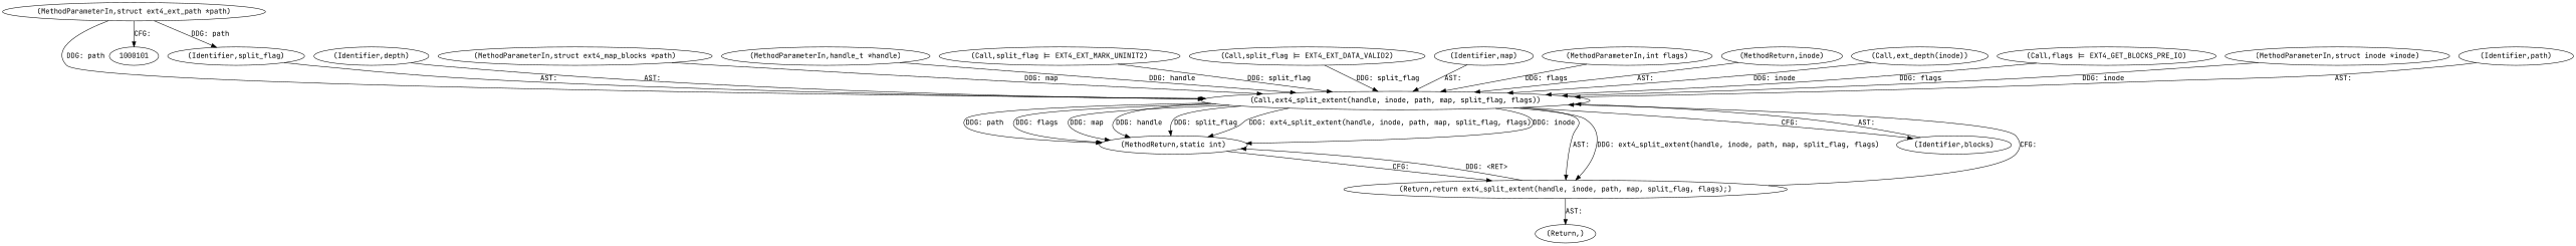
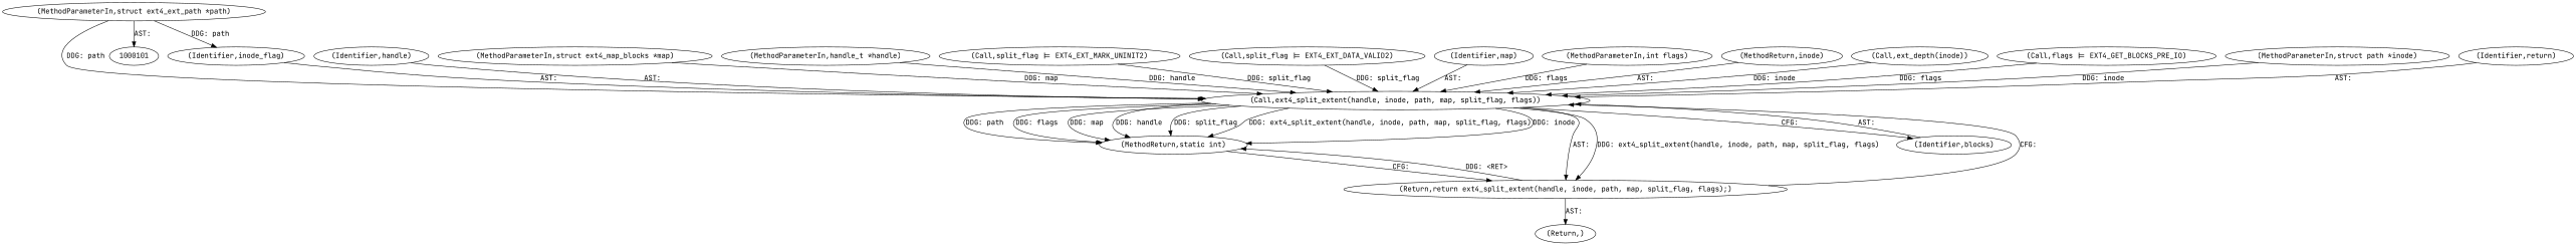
  digraph {
    fontname="JetBrains Mono"
    node [fontname="JetBrains Mono"]
    edge [fontname="JetBrains Mono"]
    n1 [label="(MethodParameterIn,struct ext4_ext_path *path)"]
    n2 [label="(Call,ext4_split_extent(handle, inode, path, map, split_flag, flags))"]
    1000101
-   n4 [label="(Identifier,split_flag)"]
+   n4 [label="(Identifier,inode_flag)"]
    n5 [label="(MethodReturn,static int)"]
    n6 [label="(Return,return ext4_split_extent(handle, inode, path, map, split_flag, flags);)"]
    n7 [label="(Identifier,blocks)"]
    n8 [label="(Return,)"]
-   n9 [label="(Identifier,depth)"]
-   n10 [label="(MethodParameterIn,struct ext4_map_blocks *path)"]
+   n9 [label="(Identifier,handle)"]
+   n10 [label="(MethodParameterIn,struct ext4_map_blocks *map)"]
    n11 [label="(MethodParameterIn,handle_t *handle)"]
    n12 [label="(Call,split_flag |= EXT4_EXT_MARK_UNINIT2)"]
    n13 [label="(Call,split_flag |= EXT4_EXT_DATA_VALID2)"]
    n14 [label="(Identifier,map)"]
    n15 [label="(MethodParameterIn,int flags)"]
    n16 [label="(MethodReturn,inode)"]
    n17 [label="(Call,ext_depth(inode))"]
    n18 [label="(Call,flags |= EXT4_GET_BLOCKS_PRE_IO)"]
-   n19 [label="(MethodParameterIn,struct inode *inode)"]
-   n20 [label="(Identifier,path)"]
+   n19 [label="(MethodParameterIn,struct path *inode)"]
+   n20 [label="(Identifier,return)"]
    n1 -> n2 [label="DDG: path"]
-   n1 -> 1000101 [label="CFG: "]
+   n1 -> 1000101 [label="AST: "]
    n1 -> n4 [label="DDG: path"]
    n2 -> n5 [label="DDG: path"]
    n2 -> n5 [label="DDG: flags"]
    n2 -> n5 [label="DDG: map"]
    n2 -> n5 [label="DDG: handle"]
    n2 -> n5 [label="DDG: split_flag"]
    n2 -> n5 [label="DDG: ext4_split_extent(handle, inode, path, map, split_flag, flags)"]
    n2 -> n5 [label="DDG: inode"]
    n2 -> n6 [label="AST: "]
    n2 -> n6 [label="DDG: ext4_split_extent(handle, inode, path, map, split_flag, flags)"]
    n2 -> n7 [label="CFG: "]
    n4 -> n2 [label="AST: "]
    n5 -> n6 [label="CFG: "]
    n6 -> n2 [label="CFG: "]
    n6 -> n5 [label="DDG: <RET>"]
    n6 -> n8 [label="AST: "]
    n7 -> n2 [label="AST: "]
    n9 -> n2 [label="AST: "]
    n10 -> n2 [label="DDG: map"]
    n11 -> n2 [label="DDG: handle"]
    n12 -> n2 [label="DDG: split_flag"]
    n13 -> n2 [label="DDG: split_flag"]
    n14 -> n2 [label="AST: "]
    n15 -> n2 [label="DDG: flags"]
    n16 -> n2 [label="AST: "]
    n17 -> n2 [label="DDG: inode"]
    n18 -> n2 [label="DDG: flags"]
    n19 -> n2 [label="DDG: inode"]
    n20 -> n2 [label="AST: "]
  }
